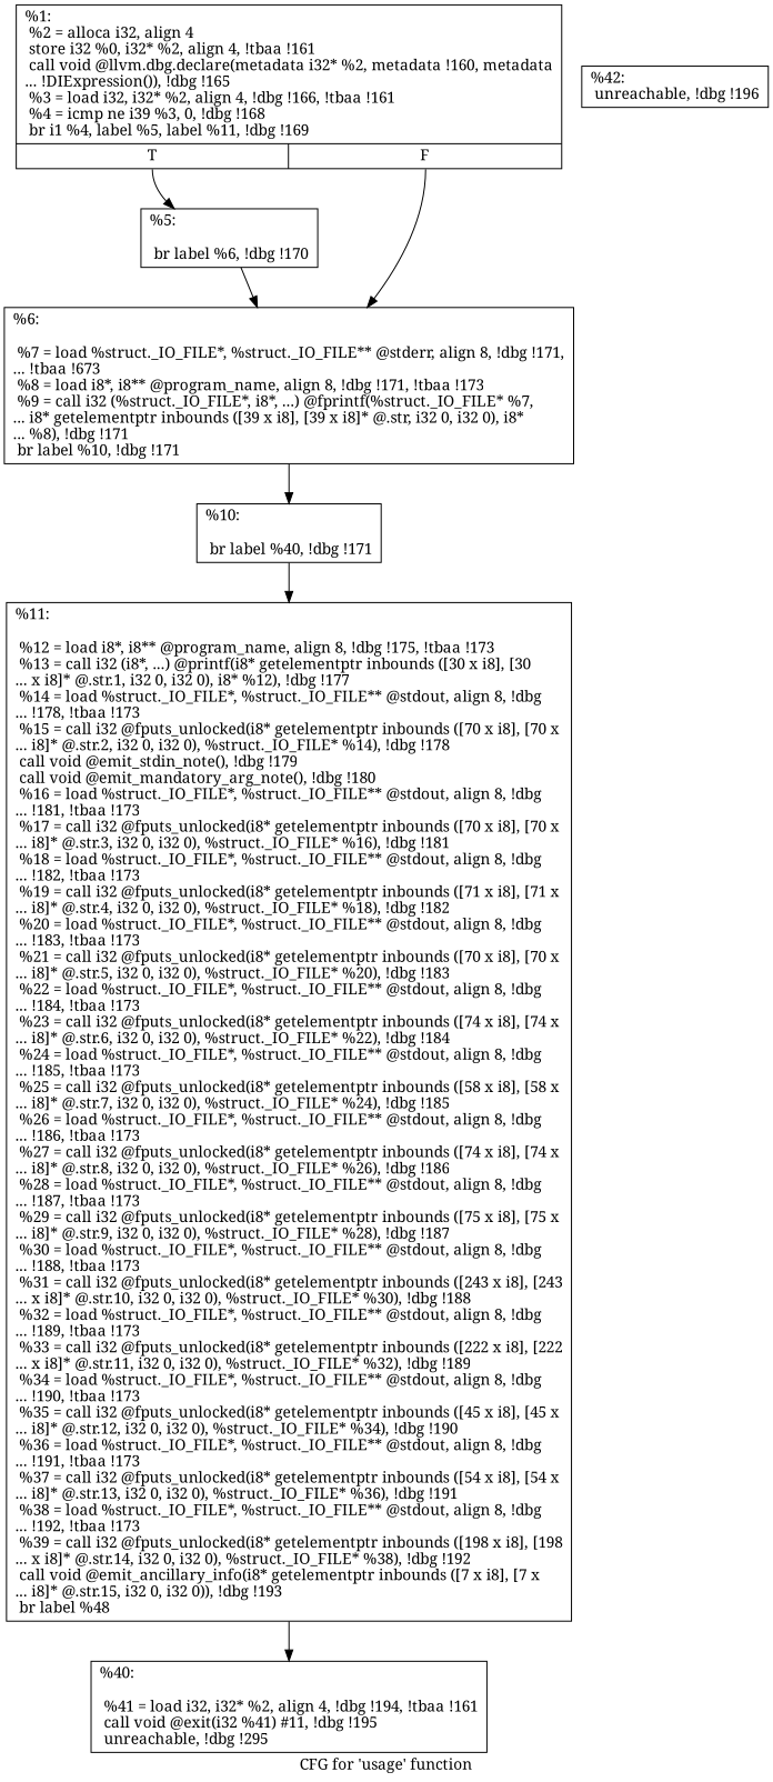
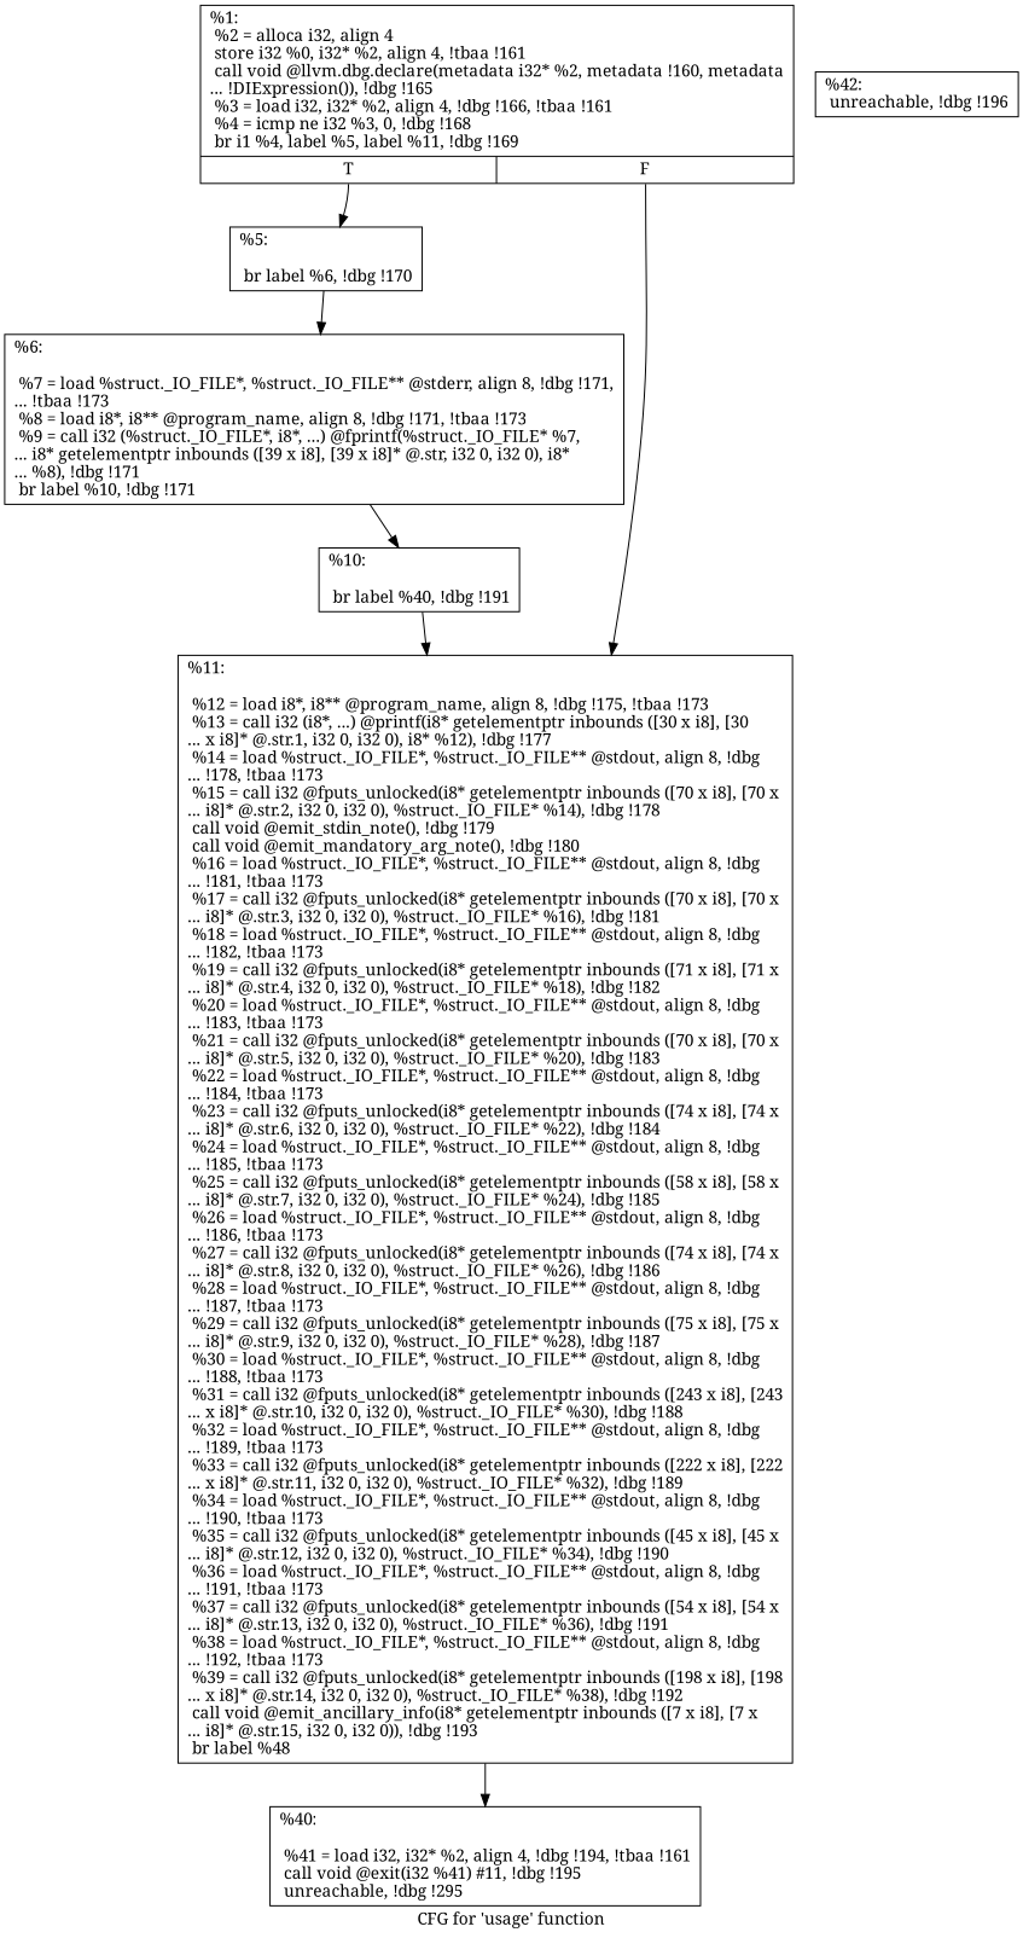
  digraph {
    fontname="Noto Serif"
    label="CFG for 'usage' function"
    node [fontname="Noto Serif" shape=record]
    edge [fontname="Noto Serif"]
-   n1 [label="{%1:\l  %2 = alloca i32, align 4\l  store i32 %0, i32* %2, align 4, !tbaa !161\l  call void @llvm.dbg.declare(metadata i32* %2, metadata !160, metadata\l... !DIExpression()), !dbg !165\l  %3 = load i32, i32* %2, align 4, !dbg !166, !tbaa !161\l  %4 = icmp ne i39 %3, 0, !dbg !168\l  br i1 %4, label %5, label %11, !dbg !169\l|{<s0>T|<s1>F}}"]
+   n1 [label="{%1:\l  %2 = alloca i32, align 4\l  store i32 %0, i32* %2, align 4, !tbaa !161\l  call void @llvm.dbg.declare(metadata i32* %2, metadata !160, metadata\l... !DIExpression()), !dbg !165\l  %3 = load i32, i32* %2, align 4, !dbg !166, !tbaa !161\l  %4 = icmp ne i32 %3, 0, !dbg !168\l  br i1 %4, label %5, label %11, !dbg !169\l|{<s0>T|<s1>F}}"]
    n2 [label="{%5:\l\l  br label %6, !dbg !170\l}"]
    n3 [label="{%11:\l\l  %12 = load i8*, i8** @program_name, align 8, !dbg !175, !tbaa !173\l  %13 = call i32 (i8*, ...) @printf(i8* getelementptr inbounds ([30 x i8], [30\l... x i8]* @.str.1, i32 0, i32 0), i8* %12), !dbg !177\l  %14 = load %struct._IO_FILE*, %struct._IO_FILE** @stdout, align 8, !dbg\l... !178, !tbaa !173\l  %15 = call i32 @fputs_unlocked(i8* getelementptr inbounds ([70 x i8], [70 x\l... i8]* @.str.2, i32 0, i32 0), %struct._IO_FILE* %14), !dbg !178\l  call void @emit_stdin_note(), !dbg !179\l  call void @emit_mandatory_arg_note(), !dbg !180\l  %16 = load %struct._IO_FILE*, %struct._IO_FILE** @stdout, align 8, !dbg\l... !181, !tbaa !173\l  %17 = call i32 @fputs_unlocked(i8* getelementptr inbounds ([70 x i8], [70 x\l... i8]* @.str.3, i32 0, i32 0), %struct._IO_FILE* %16), !dbg !181\l  %18 = load %struct._IO_FILE*, %struct._IO_FILE** @stdout, align 8, !dbg\l... !182, !tbaa !173\l  %19 = call i32 @fputs_unlocked(i8* getelementptr inbounds ([71 x i8], [71 x\l... i8]* @.str.4, i32 0, i32 0), %struct._IO_FILE* %18), !dbg !182\l  %20 = load %struct._IO_FILE*, %struct._IO_FILE** @stdout, align 8, !dbg\l... !183, !tbaa !173\l  %21 = call i32 @fputs_unlocked(i8* getelementptr inbounds ([70 x i8], [70 x\l... i8]* @.str.5, i32 0, i32 0), %struct._IO_FILE* %20), !dbg !183\l  %22 = load %struct._IO_FILE*, %struct._IO_FILE** @stdout, align 8, !dbg\l... !184, !tbaa !173\l  %23 = call i32 @fputs_unlocked(i8* getelementptr inbounds ([74 x i8], [74 x\l... i8]* @.str.6, i32 0, i32 0), %struct._IO_FILE* %22), !dbg !184\l  %24 = load %struct._IO_FILE*, %struct._IO_FILE** @stdout, align 8, !dbg\l... !185, !tbaa !173\l  %25 = call i32 @fputs_unlocked(i8* getelementptr inbounds ([58 x i8], [58 x\l... i8]* @.str.7, i32 0, i32 0), %struct._IO_FILE* %24), !dbg !185\l  %26 = load %struct._IO_FILE*, %struct._IO_FILE** @stdout, align 8, !dbg\l... !186, !tbaa !173\l  %27 = call i32 @fputs_unlocked(i8* getelementptr inbounds ([74 x i8], [74 x\l... i8]* @.str.8, i32 0, i32 0), %struct._IO_FILE* %26), !dbg !186\l  %28 = load %struct._IO_FILE*, %struct._IO_FILE** @stdout, align 8, !dbg\l... !187, !tbaa !173\l  %29 = call i32 @fputs_unlocked(i8* getelementptr inbounds ([75 x i8], [75 x\l... i8]* @.str.9, i32 0, i32 0), %struct._IO_FILE* %28), !dbg !187\l  %30 = load %struct._IO_FILE*, %struct._IO_FILE** @stdout, align 8, !dbg\l... !188, !tbaa !173\l  %31 = call i32 @fputs_unlocked(i8* getelementptr inbounds ([243 x i8], [243\l... x i8]* @.str.10, i32 0, i32 0), %struct._IO_FILE* %30), !dbg !188\l  %32 = load %struct._IO_FILE*, %struct._IO_FILE** @stdout, align 8, !dbg\l... !189, !tbaa !173\l  %33 = call i32 @fputs_unlocked(i8* getelementptr inbounds ([222 x i8], [222\l... x i8]* @.str.11, i32 0, i32 0), %struct._IO_FILE* %32), !dbg !189\l  %34 = load %struct._IO_FILE*, %struct._IO_FILE** @stdout, align 8, !dbg\l... !190, !tbaa !173\l  %35 = call i32 @fputs_unlocked(i8* getelementptr inbounds ([45 x i8], [45 x\l... i8]* @.str.12, i32 0, i32 0), %struct._IO_FILE* %34), !dbg !190\l  %36 = load %struct._IO_FILE*, %struct._IO_FILE** @stdout, align 8, !dbg\l... !191, !tbaa !173\l  %37 = call i32 @fputs_unlocked(i8* getelementptr inbounds ([54 x i8], [54 x\l... i8]* @.str.13, i32 0, i32 0), %struct._IO_FILE* %36), !dbg !191\l  %38 = load %struct._IO_FILE*, %struct._IO_FILE** @stdout, align 8, !dbg\l... !192, !tbaa !173\l  %39 = call i32 @fputs_unlocked(i8* getelementptr inbounds ([198 x i8], [198\l... x i8]* @.str.14, i32 0, i32 0), %struct._IO_FILE* %38), !dbg !192\l  call void @emit_ancillary_info(i8* getelementptr inbounds ([7 x i8], [7 x\l... i8]* @.str.15, i32 0, i32 0)), !dbg !193\l  br label %48\l}"]
-   n4 [label="{%6:\l\l  %7 = load %struct._IO_FILE*, %struct._IO_FILE** @stderr, align 8, !dbg !171,\l... !tbaa !673\l  %8 = load i8*, i8** @program_name, align 8, !dbg !171, !tbaa !173\l  %9 = call i32 (%struct._IO_FILE*, i8*, ...) @fprintf(%struct._IO_FILE* %7,\l... i8* getelementptr inbounds ([39 x i8], [39 x i8]* @.str, i32 0, i32 0), i8*\l... %8), !dbg !171\l  br label %10, !dbg !171\l}"]
+   n4 [label="{%6:\l\l  %7 = load %struct._IO_FILE*, %struct._IO_FILE** @stderr, align 8, !dbg !171,\l... !tbaa !173\l  %8 = load i8*, i8** @program_name, align 8, !dbg !171, !tbaa !173\l  %9 = call i32 (%struct._IO_FILE*, i8*, ...) @fprintf(%struct._IO_FILE* %7,\l... i8* getelementptr inbounds ([39 x i8], [39 x i8]* @.str, i32 0, i32 0), i8*\l... %8), !dbg !171\l  br label %10, !dbg !171\l}"]
    n5 [label="{%40:\l\l  %41 = load i32, i32* %2, align 4, !dbg !194, !tbaa !161\l  call void @exit(i32 %41) #11, !dbg !195\l  unreachable, !dbg !295\l}"]
-   n6 [label="{%10:\l\l  br label %40, !dbg !171\l}"]
+   n6 [label="{%10:\l\l  br label %40, !dbg !191\l}"]
    n7 [label="{%42:                                                  \l  unreachable, !dbg !196\l}"]
    n1 -> n2 [tailport=s0]
-   n1 -> n4 [tailport=s1]
+   n1 -> n3 [tailport=s1]
    n2 -> n4
    n3 -> n5
    n4 -> n6
    n6 -> n3
  }
